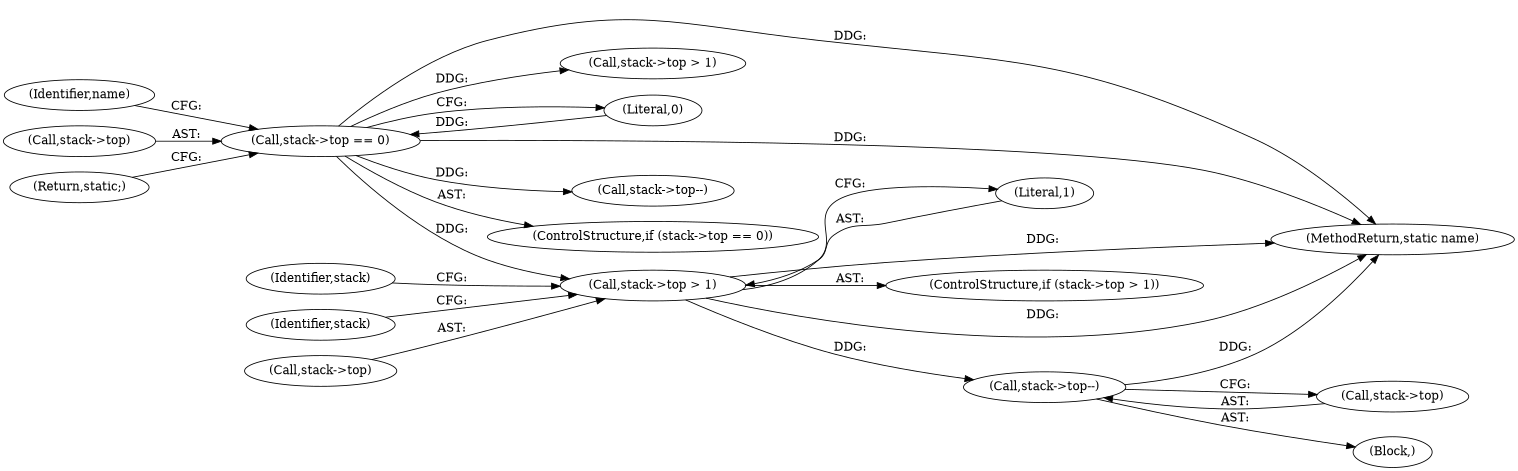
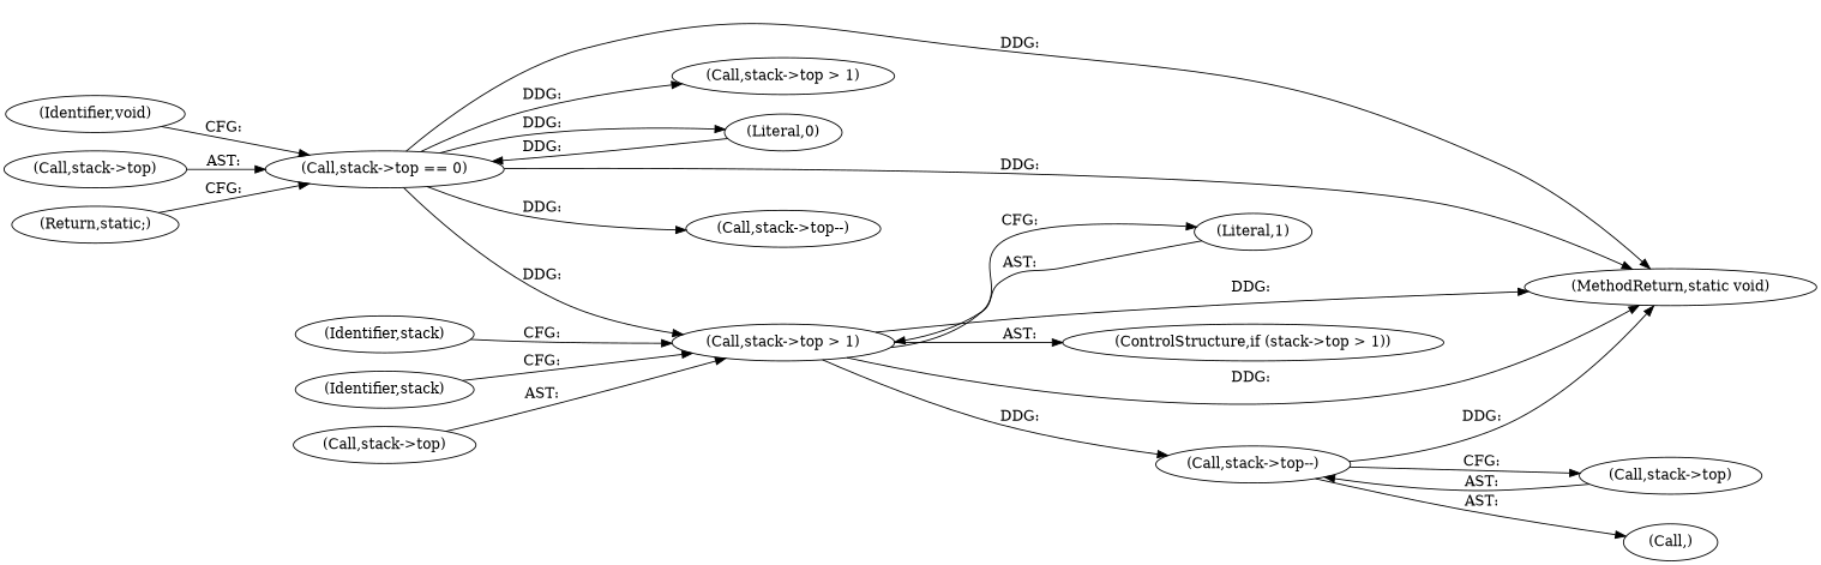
  digraph {
    rankdir=LR
    n1 [label="(Call,stack->top--)"]
-   n2 [label="(MethodReturn,static name)"]
+   n2 [label="(MethodReturn,static void)"]
    n3 [label="(Call,stack->top)"]
-   n4 [label="(Block,)"]
+   n4 [label="(Call,)"]
    n5 [label="(Call,stack->top > 1)"]
    n6 [label="(ControlStructure,if (stack->top > 1))"]
    n7 [label="(Literal,1)"]
    n8 [label="(Call,stack->top == 0)"]
    n9 [label="(Call,stack->top--)"]
-   n10 [label="(ControlStructure,if (stack->top == 0))"]
    n11 [label="(Call,stack->top > 1)"]
    n12 [label="(Literal,0)"]
-   n13 [label="(Identifier,name)"]
+   n13 [label="(Identifier,void)"]
    n14 [label="(Call,stack->top)"]
    n15 [label="(Identifier,stack)"]
    n16 [label="(Return,static;)"]
    n17 [label="(Call,stack->top)"]
    n18 [label="(Identifier,stack)"]
    n1 -> n2 [label="DDG: "]
    n1 -> n3 [label="CFG: "]
    n1 -> n4 [label="AST: "]
    n3 -> n1 [label="AST: "]
    n5 -> n1 [label="DDG: "]
    n5 -> n2 [label="DDG: "]
    n5 -> n2 [label="DDG: "]
    n5 -> n6 [label="AST: "]
    n5 -> n7 [label="CFG: "]
    n7 -> n5 [label="AST: "]
    n8 -> n2 [label="DDG: "]
    n8 -> n2 [label="DDG: "]
    n8 -> n5 [label="DDG: "]
    n8 -> n9 [label="DDG: "]
-   n8 -> n10 [label="AST: "]
    n8 -> n11 [label="DDG: "]
-   n8 -> n12 [label="CFG: "]
+   n8 -> n12 [label="DDG: "]
    n12 -> n8 [label="DDG: "]
    n13 -> n8 [label="CFG: "]
    n14 -> n8 [label="AST: "]
    n15 -> n5 [label="CFG: "]
    n16 -> n8 [label="CFG: "]
    n17 -> n5 [label="AST: "]
    n18 -> n5 [label="CFG: "]
  }
